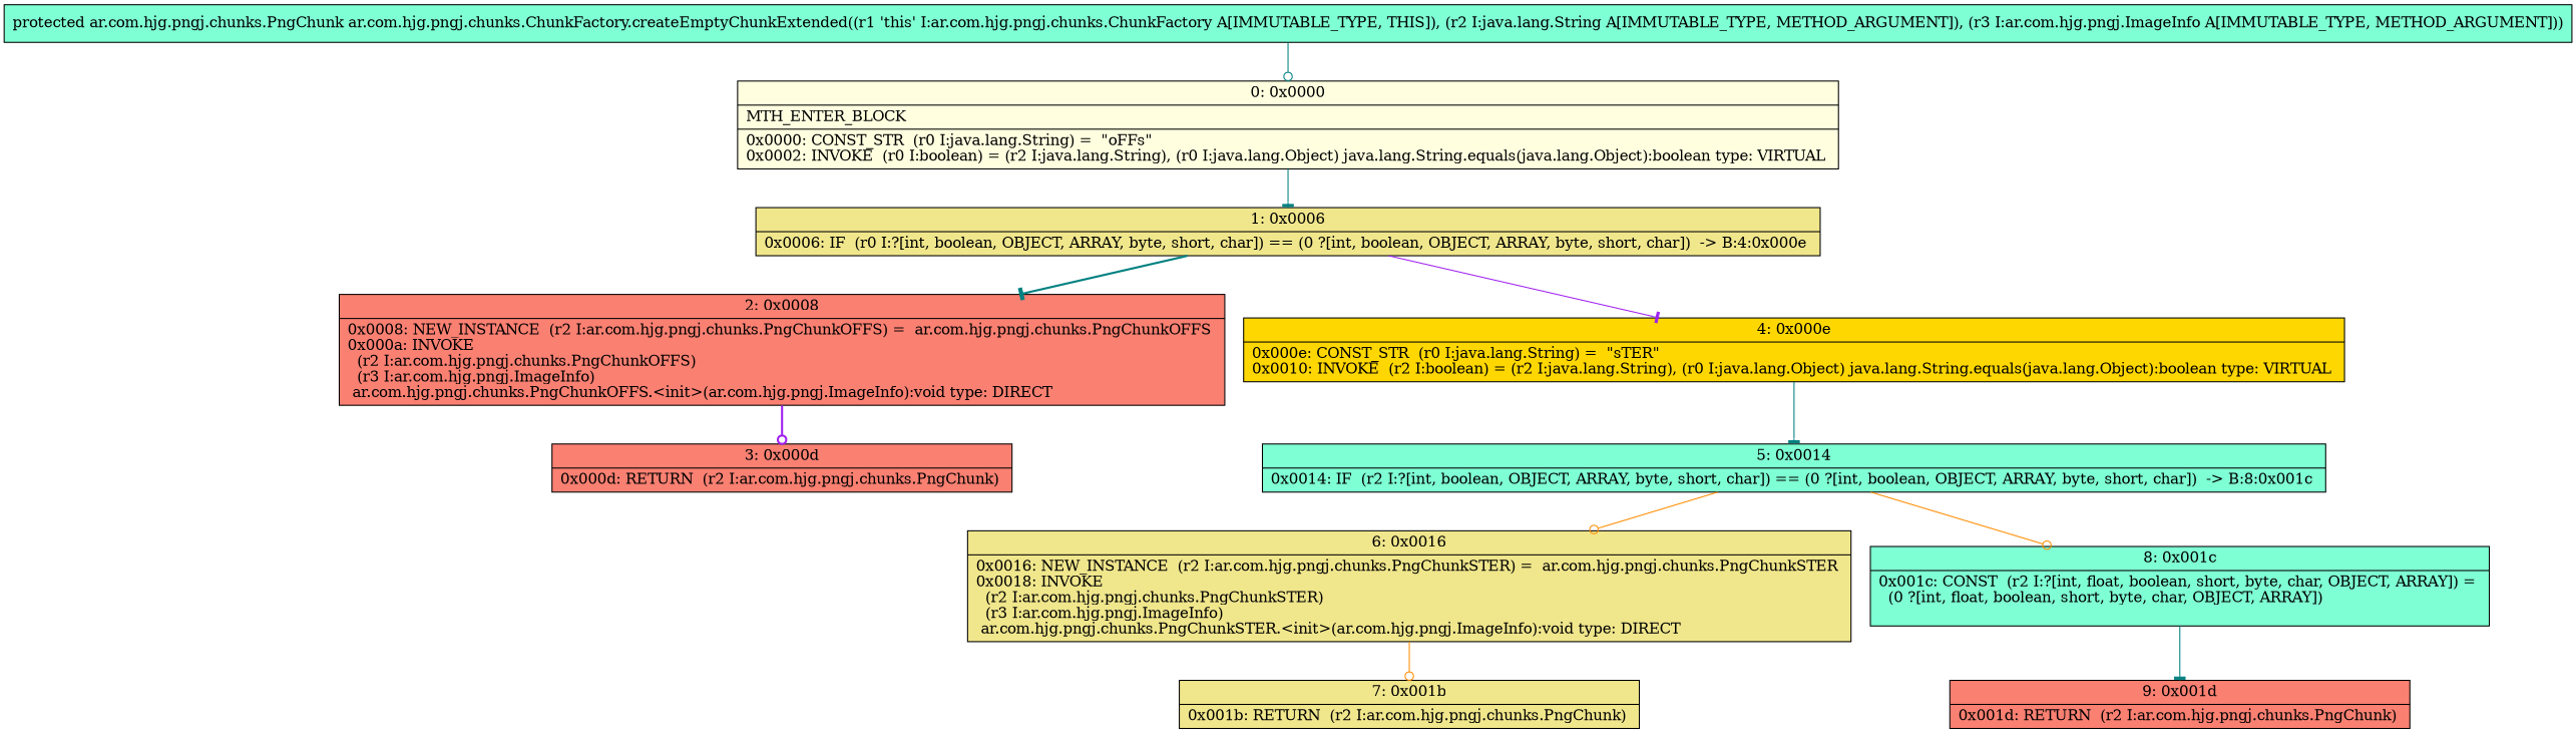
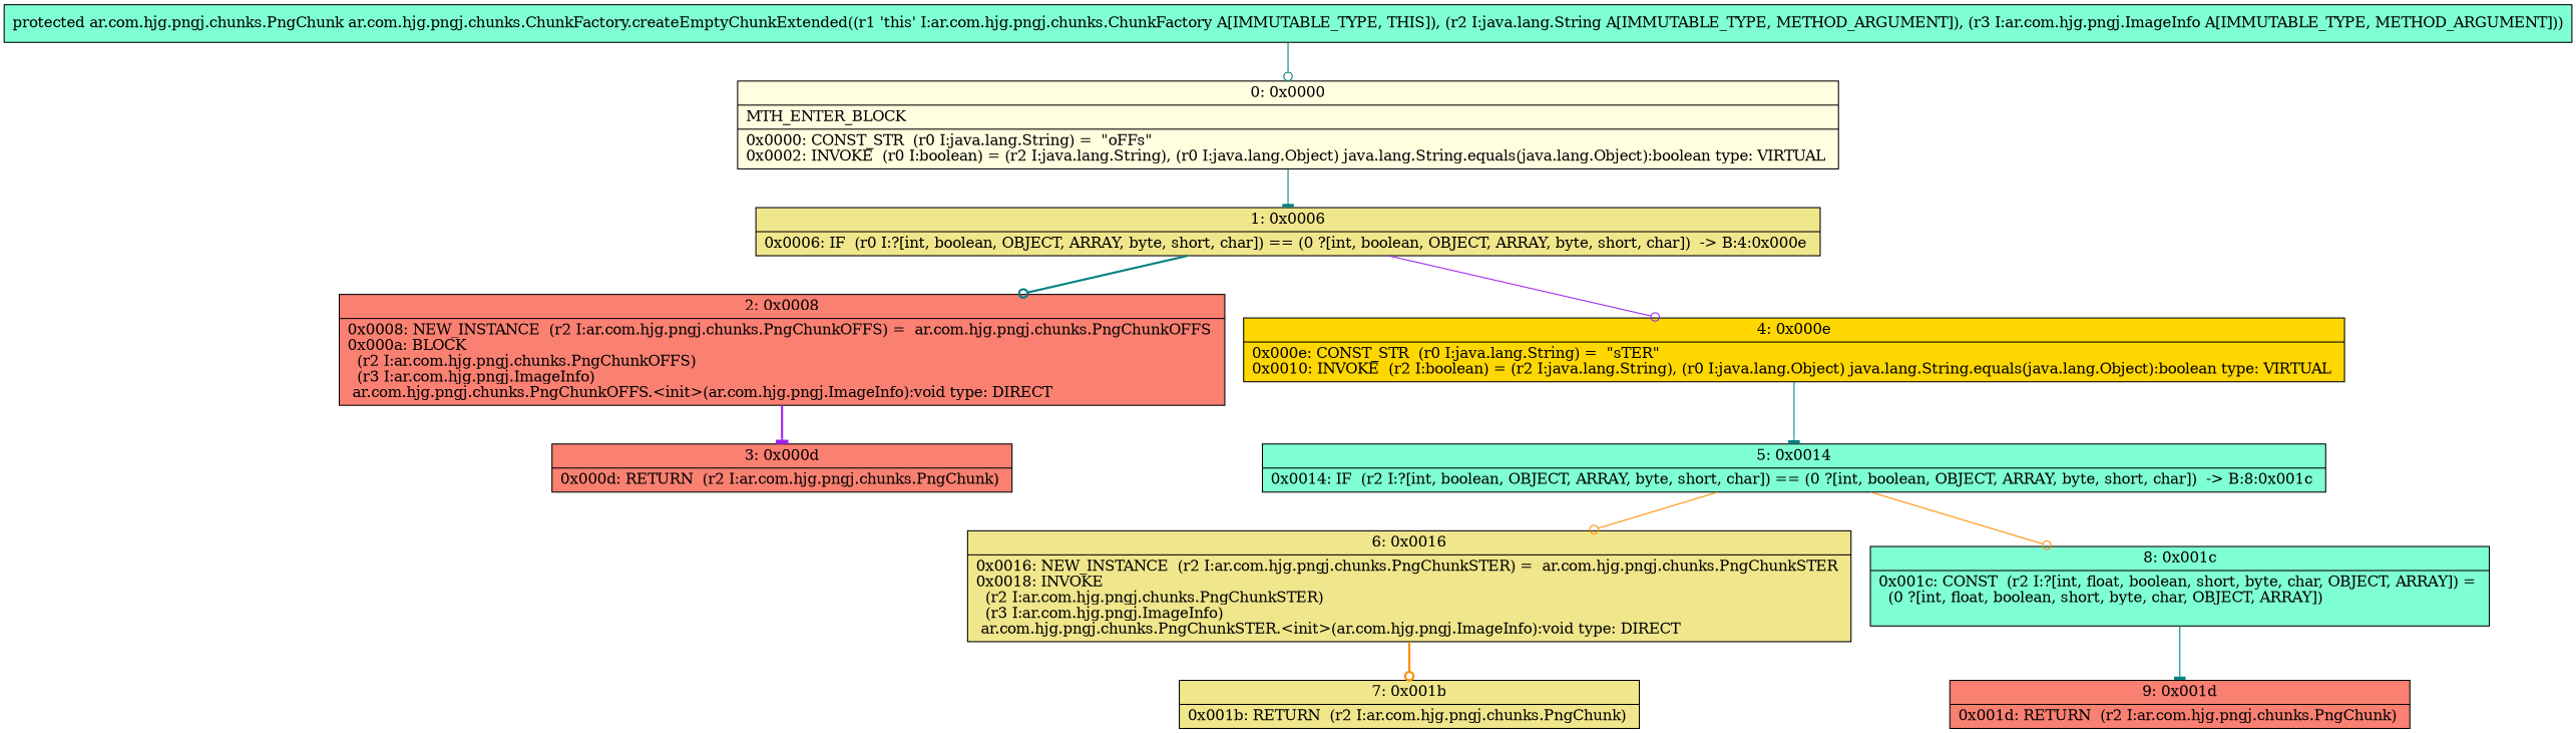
  digraph {
    node [fillcolor=khaki shape=record style=filled]
    edge [arrowhead=tee color=teal style=solid]
    n1 [fillcolor=lightyellow label="{0\:\ 0x0000|MTH_ENTER_BLOCK\l|0x0000: CONST_STR  (r0 I:java.lang.String) =  \"oFFs\" \l0x0002: INVOKE  (r0 I:boolean) = (r2 I:java.lang.String), (r0 I:java.lang.Object) java.lang.String.equals(java.lang.Object):boolean type: VIRTUAL \l}"]
    n2 [label="{1\:\ 0x0006|0x0006: IF  (r0 I:?[int, boolean, OBJECT, ARRAY, byte, short, char]) == (0 ?[int, boolean, OBJECT, ARRAY, byte, short, char])  \-\> B:4:0x000e \l}"]
-   n3 [fillcolor=salmon label="{2\:\ 0x0008|0x0008: NEW_INSTANCE  (r2 I:ar.com.hjg.pngj.chunks.PngChunkOFFS) =  ar.com.hjg.pngj.chunks.PngChunkOFFS \l0x000a: INVOKE  \l  (r2 I:ar.com.hjg.pngj.chunks.PngChunkOFFS)\l  (r3 I:ar.com.hjg.pngj.ImageInfo)\l ar.com.hjg.pngj.chunks.PngChunkOFFS.\<init\>(ar.com.hjg.pngj.ImageInfo):void type: DIRECT \l}"]
+   n3 [fillcolor=salmon label="{2\:\ 0x0008|0x0008: NEW_INSTANCE  (r2 I:ar.com.hjg.pngj.chunks.PngChunkOFFS) =  ar.com.hjg.pngj.chunks.PngChunkOFFS \l0x000a: BLOCK  \l  (r2 I:ar.com.hjg.pngj.chunks.PngChunkOFFS)\l  (r3 I:ar.com.hjg.pngj.ImageInfo)\l ar.com.hjg.pngj.chunks.PngChunkOFFS.\<init\>(ar.com.hjg.pngj.ImageInfo):void type: DIRECT \l}"]
    n4 [fillcolor=gold label="{4\:\ 0x000e|0x000e: CONST_STR  (r0 I:java.lang.String) =  \"sTER\" \l0x0010: INVOKE  (r2 I:boolean) = (r2 I:java.lang.String), (r0 I:java.lang.Object) java.lang.String.equals(java.lang.Object):boolean type: VIRTUAL \l}"]
    n5 [fillcolor=salmon label="{3\:\ 0x000d|0x000d: RETURN  (r2 I:ar.com.hjg.pngj.chunks.PngChunk) \l}"]
    n6 [fillcolor=aquamarine label="{5\:\ 0x0014|0x0014: IF  (r2 I:?[int, boolean, OBJECT, ARRAY, byte, short, char]) == (0 ?[int, boolean, OBJECT, ARRAY, byte, short, char])  \-\> B:8:0x001c \l}"]
    n7 [label="{6\:\ 0x0016|0x0016: NEW_INSTANCE  (r2 I:ar.com.hjg.pngj.chunks.PngChunkSTER) =  ar.com.hjg.pngj.chunks.PngChunkSTER \l0x0018: INVOKE  \l  (r2 I:ar.com.hjg.pngj.chunks.PngChunkSTER)\l  (r3 I:ar.com.hjg.pngj.ImageInfo)\l ar.com.hjg.pngj.chunks.PngChunkSTER.\<init\>(ar.com.hjg.pngj.ImageInfo):void type: DIRECT \l}"]
    n8 [fillcolor=aquamarine label="{8\:\ 0x001c|0x001c: CONST  (r2 I:?[int, float, boolean, short, byte, char, OBJECT, ARRAY]) = \l  (0 ?[int, float, boolean, short, byte, char, OBJECT, ARRAY])\l \l}"]
    n9 [label="{7\:\ 0x001b|0x001b: RETURN  (r2 I:ar.com.hjg.pngj.chunks.PngChunk) \l}"]
    n10 [fillcolor=salmon label="{9\:\ 0x001d|0x001d: RETURN  (r2 I:ar.com.hjg.pngj.chunks.PngChunk) \l}"]
    n11 [fillcolor=aquamarine label="{protected ar.com.hjg.pngj.chunks.PngChunk ar.com.hjg.pngj.chunks.ChunkFactory.createEmptyChunkExtended((r1 'this' I:ar.com.hjg.pngj.chunks.ChunkFactory A[IMMUTABLE_TYPE, THIS]), (r2 I:java.lang.String A[IMMUTABLE_TYPE, METHOD_ARGUMENT]), (r3 I:ar.com.hjg.pngj.ImageInfo A[IMMUTABLE_TYPE, METHOD_ARGUMENT])) }"]
    n1 -> n2
-   n2 -> n3 [style=bold]
-   n2 -> n4 [color=purple]
-   n3 -> n5 [arrowhead=odot color=purple style=bold]
+   n2 -> n3 [arrowhead=odot style=bold]
+   n2 -> n4 [arrowhead=odot color=purple]
+   n3 -> n5 [color=purple style=bold]
    n4 -> n6
    n6 -> n7 [arrowhead=odot color=darkorange]
    n6 -> n8 [arrowhead=odot color=darkorange]
-   n7 -> n9 [arrowhead=odot color=darkorange]
+   n7 -> n9 [arrowhead=odot color=darkorange style=bold]
    n8 -> n10
    n11 -> n1 [arrowhead=odot]
  }
